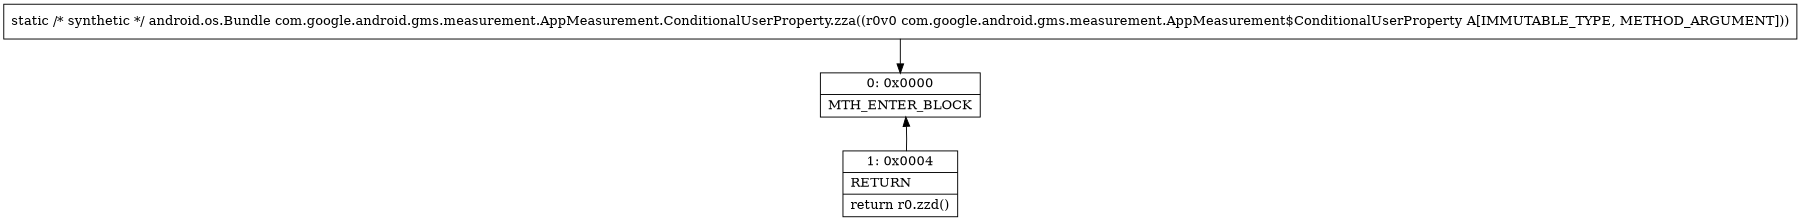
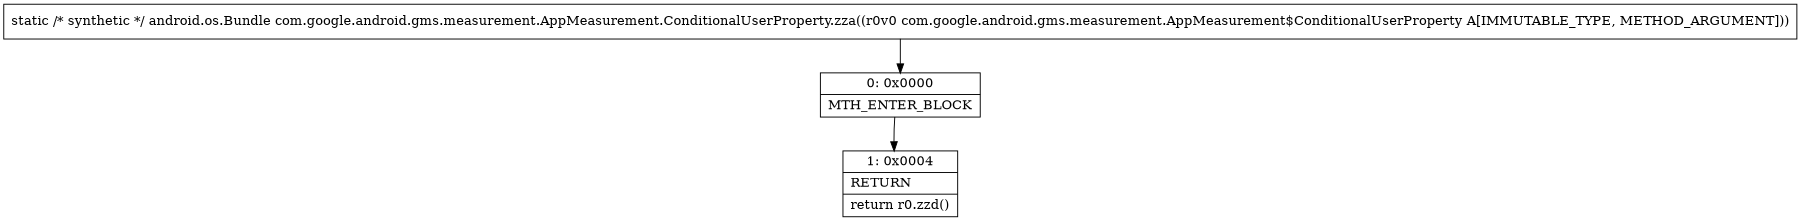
  digraph {
    fontname="DejaVu Serif"
    node [shape=record fontname="DejaVu Serif"]
    edge [fontname="DejaVu Serif"]
    n1 [label="{0\:\ 0x0000|MTH_ENTER_BLOCK\l}"]
    n2 [label="{1\:\ 0x0004|RETURN\l|return r0.zzd()\l}"]
    n3 [label="{static \/* synthetic *\/ android.os.Bundle com.google.android.gms.measurement.AppMeasurement.ConditionalUserProperty.zza((r0v0 com.google.android.gms.measurement.AppMeasurement$ConditionalUserProperty A[IMMUTABLE_TYPE, METHOD_ARGUMENT])) }"]
-   n2 -> n1
+   n1 -> n2
    n3 -> n1
  }
